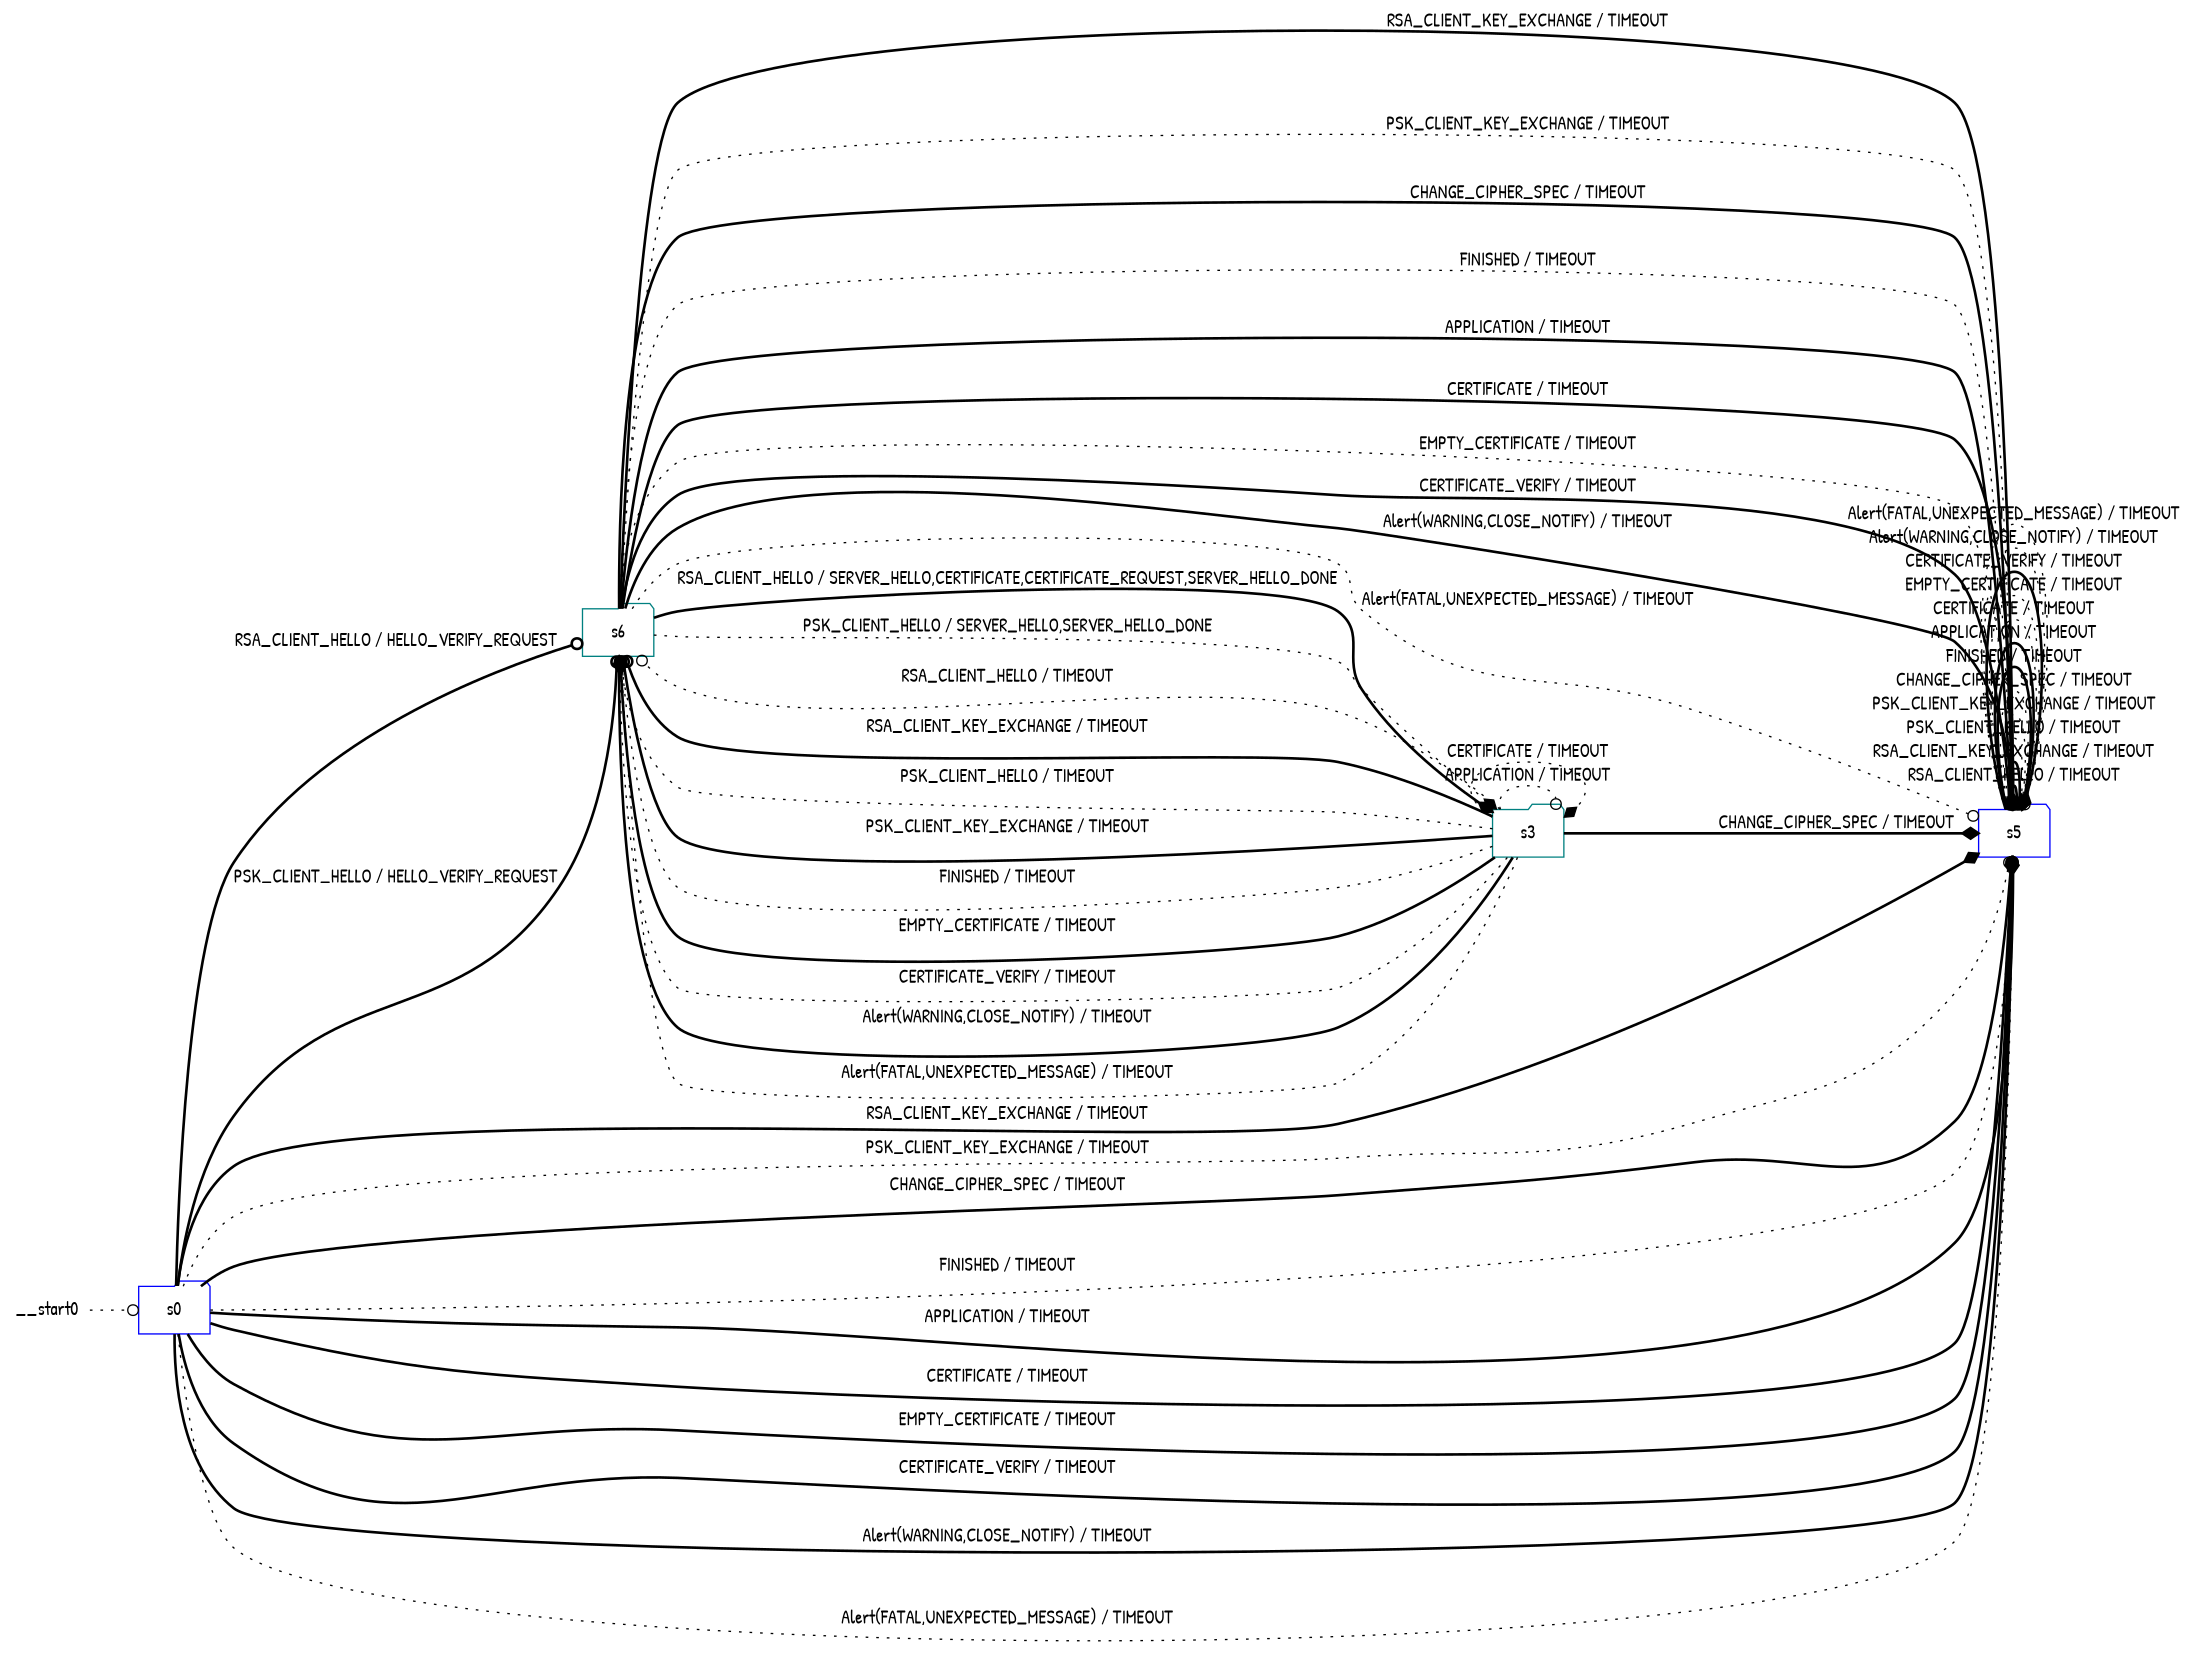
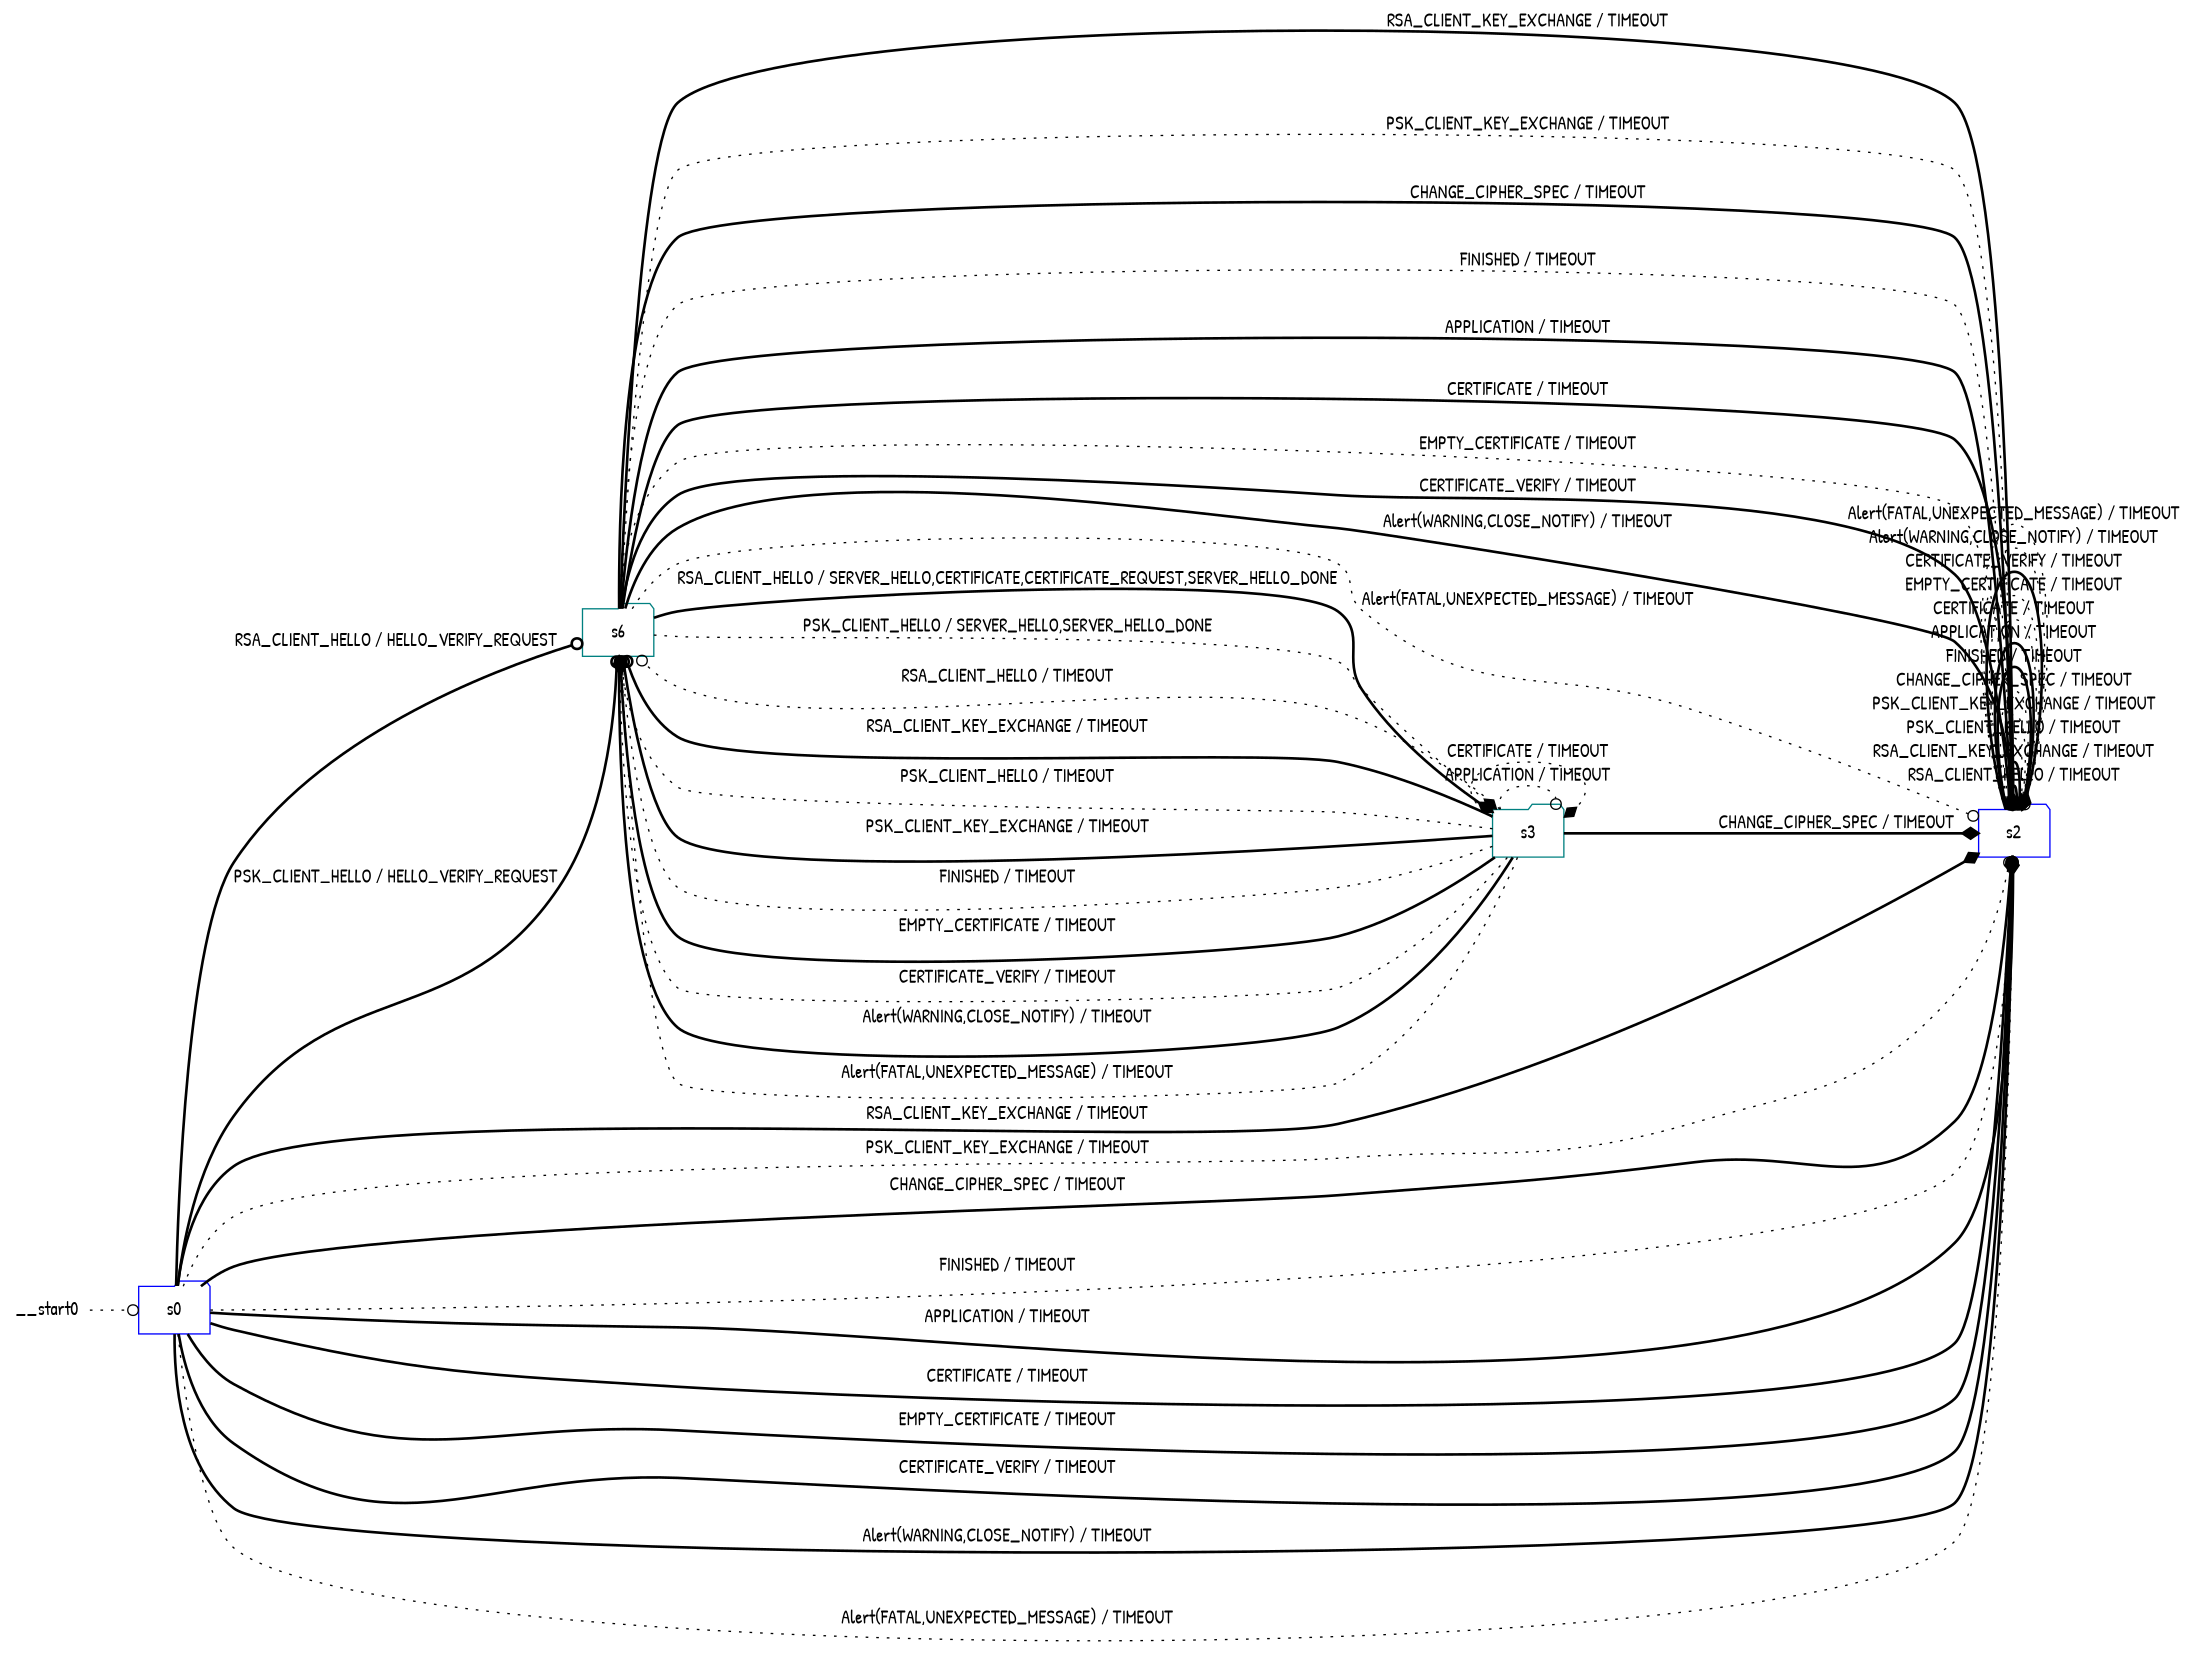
  digraph {
    fontname="Patrick Hand"
    rankdir=LR
    node [color=blue fontname="Patrick Hand" shape=folder]
    edge [arrowhead=diamond fontname="Patrick Hand" style=bold]
    __start0 [color=red shape=none]
    n2 [label=s0]
    n3 [color=teal label=s6]
-   n4 [label=s5]
+   n4 [label=s2]
    n5 [color=teal label=s3]
    __start0 -> n2 [arrowhead=odot style=dotted]
    n2 -> n3 [arrowhead=odot label="RSA_CLIENT_HELLO / HELLO_VERIFY_REQUEST"]
    n2 -> n3 [arrowhead=odot label="PSK_CLIENT_HELLO / HELLO_VERIFY_REQUEST"]
    n2 -> n4 [label="RSA_CLIENT_KEY_EXCHANGE / TIMEOUT"]
    n2 -> n4 [arrowhead=odot label="PSK_CLIENT_KEY_EXCHANGE / TIMEOUT" style=dotted]
    n2 -> n4 [label="CHANGE_CIPHER_SPEC / TIMEOUT"]
    n2 -> n4 [label="FINISHED / TIMEOUT" style=dotted]
    n2 -> n4 [label="APPLICATION / TIMEOUT"]
    n2 -> n4 [arrowhead=odot label="CERTIFICATE / TIMEOUT"]
    n2 -> n4 [arrowhead=odot label="EMPTY_CERTIFICATE / TIMEOUT"]
    n2 -> n4 [arrowhead=odot label="CERTIFICATE_VERIFY / TIMEOUT"]
    n2 -> n4 [label="Alert(WARNING,CLOSE_NOTIFY) / TIMEOUT"]
    n2 -> n4 [label="Alert(FATAL,UNEXPECTED_MESSAGE) / TIMEOUT" style=dotted]
    n3 -> n4 [arrowhead=odot label="RSA_CLIENT_KEY_EXCHANGE / TIMEOUT"]
    n3 -> n4 [label="PSK_CLIENT_KEY_EXCHANGE / TIMEOUT" style=dotted]
    n3 -> n4 [label="CHANGE_CIPHER_SPEC / TIMEOUT"]
    n3 -> n4 [arrowhead=odot label="FINISHED / TIMEOUT" style=dotted]
    n3 -> n4 [label="APPLICATION / TIMEOUT"]
    n3 -> n4 [arrowhead=odot label="CERTIFICATE / TIMEOUT"]
    n3 -> n4 [label="EMPTY_CERTIFICATE / TIMEOUT" style=dotted]
    n3 -> n4 [arrowhead=odot label="CERTIFICATE_VERIFY / TIMEOUT"]
    n3 -> n4 [label="Alert(WARNING,CLOSE_NOTIFY) / TIMEOUT"]
    n3 -> n4 [arrowhead=odot label="Alert(FATAL,UNEXPECTED_MESSAGE) / TIMEOUT" style=dotted]
    n3 -> n5 [label="RSA_CLIENT_HELLO / SERVER_HELLO,CERTIFICATE,CERTIFICATE_REQUEST,SERVER_HELLO_DONE"]
    n3 -> n5 [label="PSK_CLIENT_HELLO / SERVER_HELLO,SERVER_HELLO_DONE" style=dotted]
    n4 -> n4 [arrowhead=odot label="RSA_CLIENT_HELLO / TIMEOUT"]
    n4 -> n4 [arrowhead=odot label="RSA_CLIENT_KEY_EXCHANGE / TIMEOUT"]
    n4 -> n4 [label="PSK_CLIENT_HELLO / TIMEOUT" style=dotted]
    n4 -> n4 [arrowhead=odot label="PSK_CLIENT_KEY_EXCHANGE / TIMEOUT" style=dotted]
    n4 -> n4 [label="CHANGE_CIPHER_SPEC / TIMEOUT" style=dotted]
    n4 -> n4 [label="FINISHED / TIMEOUT"]
    n4 -> n4 [label="APPLICATION / TIMEOUT"]
    n4 -> n4 [label="CERTIFICATE / TIMEOUT" style=dotted]
    n4 -> n4 [label="EMPTY_CERTIFICATE / TIMEOUT" style=dotted]
    n4 -> n4 [label="CERTIFICATE_VERIFY / TIMEOUT"]
    n4 -> n4 [label="Alert(WARNING,CLOSE_NOTIFY) / TIMEOUT" style=dotted]
    n4 -> n4 [arrowhead=odot label="Alert(FATAL,UNEXPECTED_MESSAGE) / TIMEOUT" style=dotted]
    n5 -> n3 [arrowhead=odot label="RSA_CLIENT_HELLO / TIMEOUT" style=dotted]
    n5 -> n3 [arrowhead=odot label="RSA_CLIENT_KEY_EXCHANGE / TIMEOUT"]
    n5 -> n3 [arrowhead=odot label="PSK_CLIENT_HELLO / TIMEOUT" style=dotted]
    n5 -> n3 [arrowhead=odot label="PSK_CLIENT_KEY_EXCHANGE / TIMEOUT"]
    n5 -> n3 [label="FINISHED / TIMEOUT" style=dotted]
    n5 -> n3 [arrowhead=odot label="EMPTY_CERTIFICATE / TIMEOUT"]
    n5 -> n3 [arrowhead=odot label="CERTIFICATE_VERIFY / TIMEOUT" style=dotted]
    n5 -> n3 [label="Alert(WARNING,CLOSE_NOTIFY) / TIMEOUT"]
    n5 -> n3 [arrowhead=odot label="Alert(FATAL,UNEXPECTED_MESSAGE) / TIMEOUT" style=dotted]
    n5 -> n4 [label="CHANGE_CIPHER_SPEC / TIMEOUT"]
    n5 -> n5 [arrowhead=odot label="APPLICATION / TIMEOUT" style=dotted]
    n5 -> n5 [label="CERTIFICATE / TIMEOUT" style=dotted]
  }
